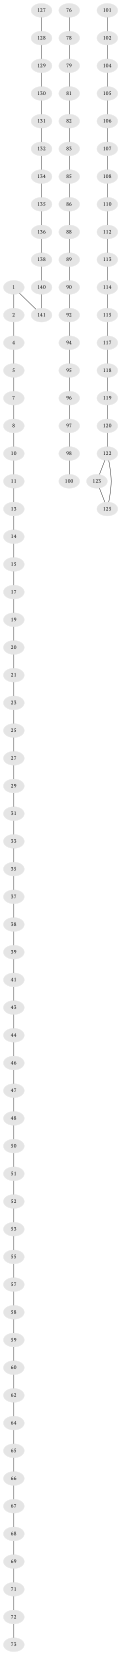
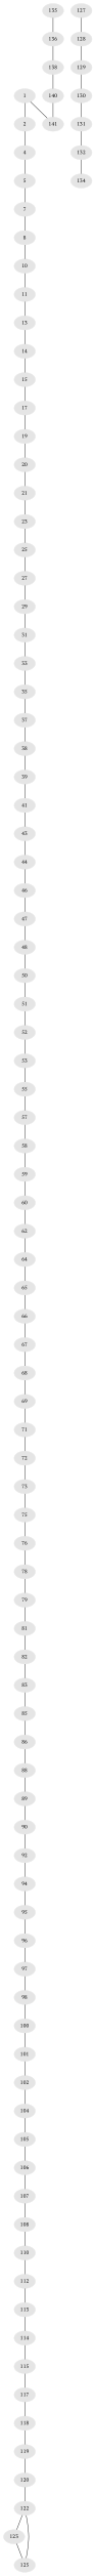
  graph {
    fontname="PT Serif"
    node [color=gray90 fontname="PT Serif" style=filled]
    edge [fontname="PT Serif"]
    1 [super="+143"]
    2 [super="+3"]
    141 [super="+142"]
    4
    5 [super="+6"]
    7
    8 [super="+9"]
    10
    11 [super="+12"]
    13
    14
    15 [super="+16"]
    17 [super="+18"]
    19
    20
    21 [super="+22"]
    23 [super="+24"]
    25 [super="+26"]
    27 [super="+28"]
    29 [super="+30"]
    31 [super="+32"]
    33 [super="+34"]
    35 [super="+36"]
    37
    38
    39 [super="+40"]
    41 [super="+42"]
    43
    44 [super="+45"]
    46
    47
    48 [super="+49"]
    50
    51
    52
    53 [super="+54"]
    55 [super="+56"]
    57
    58
    59
    60 [super="+61"]
    62 [super="+63"]
    64
    65
    66
    67
    68
    69 [super="+70"]
    71
    72
    73 [super="+74"]
+   75
    76 [super="+77"]
    78
    79 [super="+80"]
    81
    82
    83 [super="+84"]
    85
    86 [super="+87"]
    88
    89
    90 [super="+91"]
    92 [super="+93"]
    94
    95
    96
    97
    98 [super="+99"]
    100
    101
    102 [super="+103"]
    104
    105
    106
    107
    108 [super="+109"]
    110 [super="+111"]
    112
    113
    114
    115 [super="+116"]
    117
    118
    119
    120 [super="+121"]
    122
    123 [super="+124"]
    125 [super="+126"]
    127
    128
    129
    130
    131
    132 [super="+133"]
    134
    135
    136 [super="+137"]
    138 [super="+139"]
    140
    1 -- 2
    1 -- 141
    2 -- 4
    4 -- 5
    5 -- 7
    7 -- 8
    8 -- 10
    10 -- 11
    11 -- 13
    13 -- 14
    14 -- 15
    15 -- 17
    17 -- 19
    19 -- 20
    20 -- 21
    21 -- 23
    23 -- 25
    25 -- 27
    27 -- 29
    29 -- 31
    31 -- 33
    33 -- 35
    35 -- 37
    37 -- 38
    38 -- 39
    39 -- 41
    41 -- 43
    43 -- 44
    44 -- 46
    46 -- 47
    47 -- 48
    48 -- 50
    50 -- 51
    51 -- 52
    52 -- 53
    53 -- 55
    55 -- 57
    57 -- 58
    58 -- 59
    59 -- 60
    60 -- 62
    62 -- 64
    64 -- 65
    65 -- 66
    66 -- 67
    67 -- 68
    68 -- 69
    69 -- 71
    71 -- 72
    72 -- 73
+   73 -- 75
+   75 -- 76
    76 -- 78
    78 -- 79
    79 -- 81
    81 -- 82
    82 -- 83
    83 -- 85
    85 -- 86
    86 -- 88
    88 -- 89
    89 -- 90
    90 -- 92
    92 -- 94
    94 -- 95
    95 -- 96
    96 -- 97
    97 -- 98
    98 -- 100
+   100 -- 101
    101 -- 102
    102 -- 104
    104 -- 105
    105 -- 106
    106 -- 107
    107 -- 108
    108 -- 110
    110 -- 112
    112 -- 113
    113 -- 114
    114 -- 115
    115 -- 117
    117 -- 118
    118 -- 119
    119 -- 120
    120 -- 122
    122 -- 123
    123 -- 125
    125 -- 122
    127 -- 128
    128 -- 129
    129 -- 130
    130 -- 131
    131 -- 132
    132 -- 134
-   134 -- 135
    135 -- 136
    136 -- 138
    138 -- 140
    140 -- 141
  }
